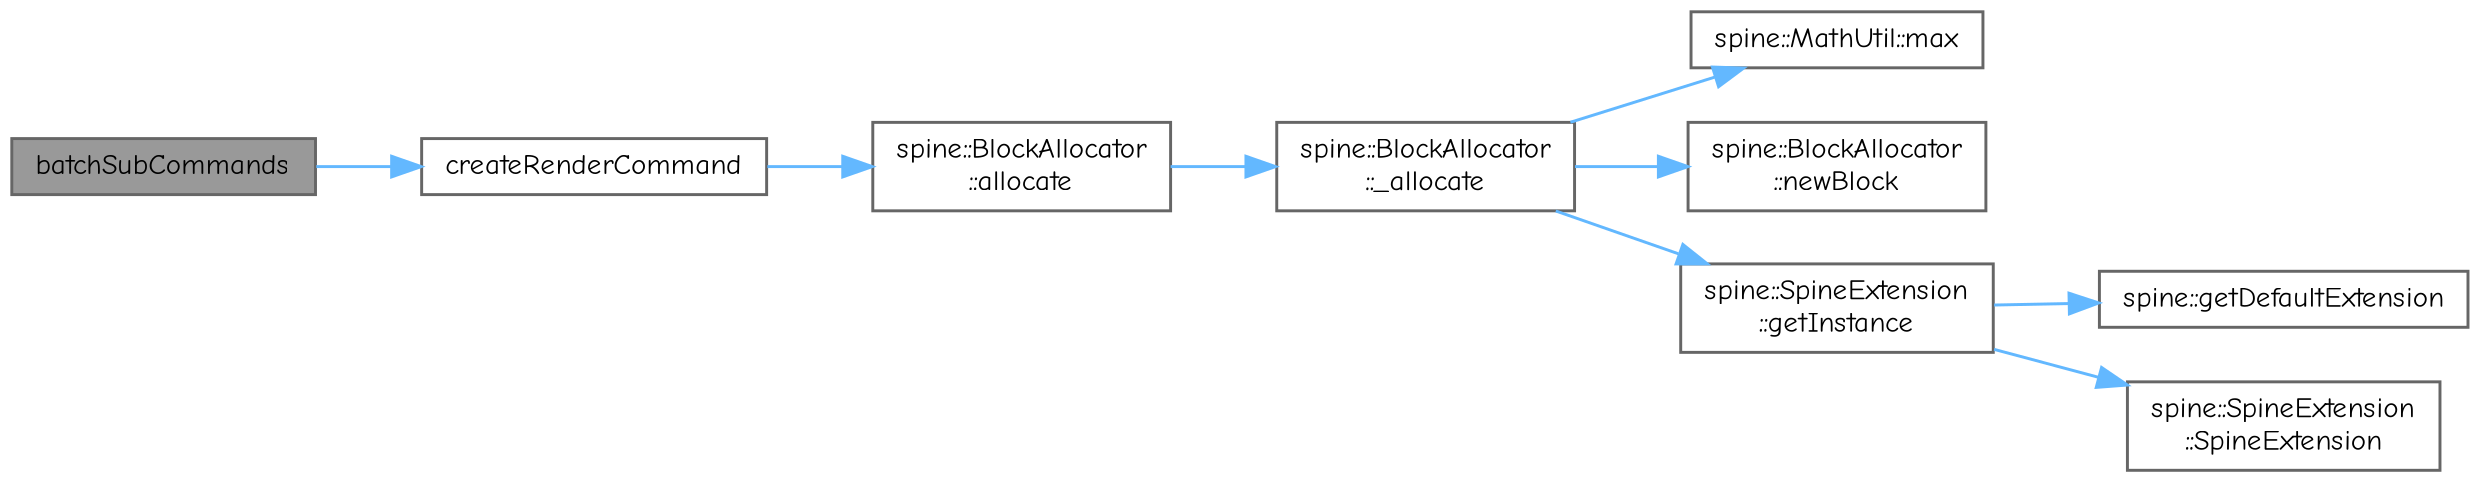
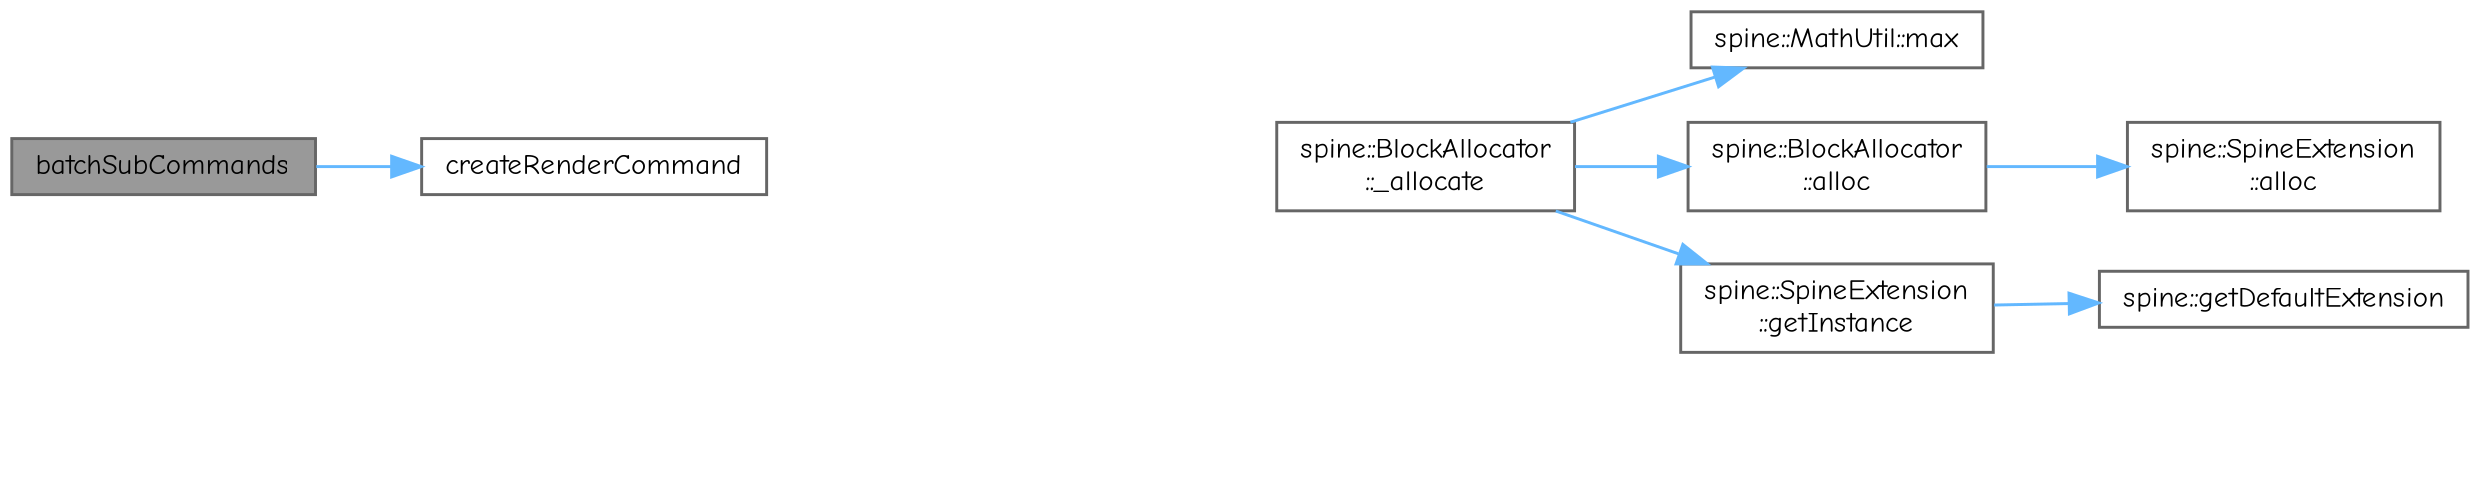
  digraph {
    fontname="Comic Neue"
    rankdir=LR
    node [color=grey40 fillcolor=white fontname="Comic Neue" fontsize=10 shape=box style=filled]
    edge [color=steelblue1 fontname="Comic Neue" fontsize=10 labelfontname=Helvetica labelfontsize=10 style=solid]
    n1 [color=gray40 fillcolor=grey60 fontcolor=black height=0.2 label=batchSubCommands width=0.4]
    n2 [height=0.2 label=createRenderCommand width=0.4]
-   n3 [height=0.2 label="spine::BlockAllocator\l::allocate" width=0.4]
    n4 [height=0.2 label="spine::BlockAllocator\l::_allocate" width=0.4]
    n5 [height=0.2 label="spine::MathUtil::max" width=0.4]
-   n6 [height=0.2 label="spine::BlockAllocator\l::newBlock" width=0.4]
+   n6 [height=0.2 label="spine::BlockAllocator\l::alloc" width=0.4]
    n7 [height=0.2 label="spine::SpineExtension\l::getInstance" width=0.4]
+   n8 [height=0.2 label="spine::SpineExtension\l::alloc" width=0.4]
    n9 [height=0.2 label="spine::getDefaultExtension" width=0.4]
-   n10 [height=0.2 label="spine::SpineExtension\l::SpineExtension" width=0.4]
    n1 -> n2
-   n2 -> n3
-   n3 -> n4
    n4 -> n5
    n4 -> n6
    n4 -> n7
+   n6 -> n8
    n7 -> n9
-   n7 -> n10
  }
